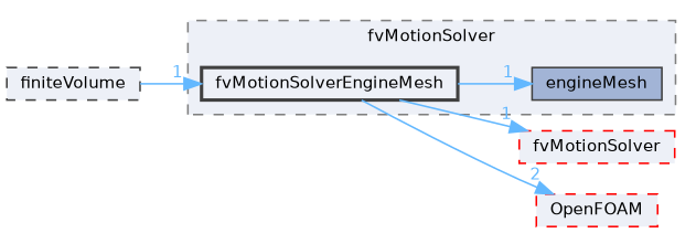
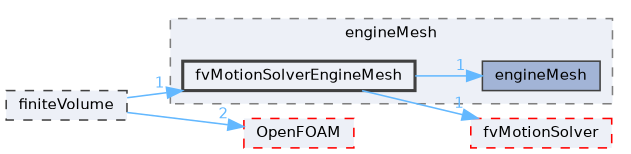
  digraph {
    compound=true
    rankdir=LR
    node [color=grey25 fillcolor="#edf0f7" fontname=Helvetica fontsize=10 shape=box style="filled,dashed"]
    edge [color=steelblue1 fontcolor=steelblue1 fontname=Helvetica fontsize=10 headlabel=1 labeldistance=1.5 labelfontname=Helvetica labelfontsize=10]
    n1 [fillcolor="#a2b4d6" height=0.2 label=engineMesh style=filled width=0.4]
    n2 [height=0.2 label=fvMotionSolverEngineMesh style="filled,bold" width=0.4]
    n3 [color=red height=0.2 label=fvMotionSolver width=0.4]
    n4 [color=red height=0.2 label=OpenFOAM width=0.4]
    n5 [height=0.2 label=finiteVolume width=0.4]
    subgraph cluster_1 {
      bgcolor="#edf0f7"
      fontname=Helvetica
      fontsize=10
-     label=fvMotionSolver
+     label=engineMesh
      pencolor=grey50
      style="filled,dashed"
      n1
      n2
    }
    n2 -> n1
    n2 -> n3
-   n2 -> n4 [headlabel=2]
+   n5 -> n4 [headlabel=2]
    n5 -> n2
  }
